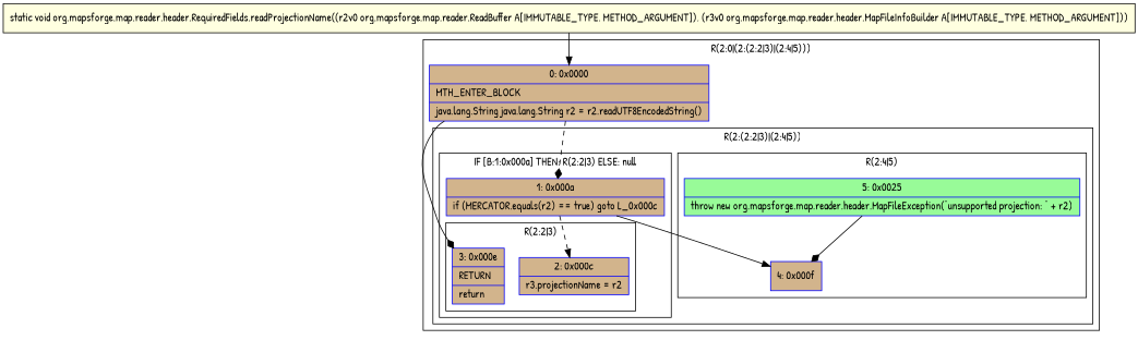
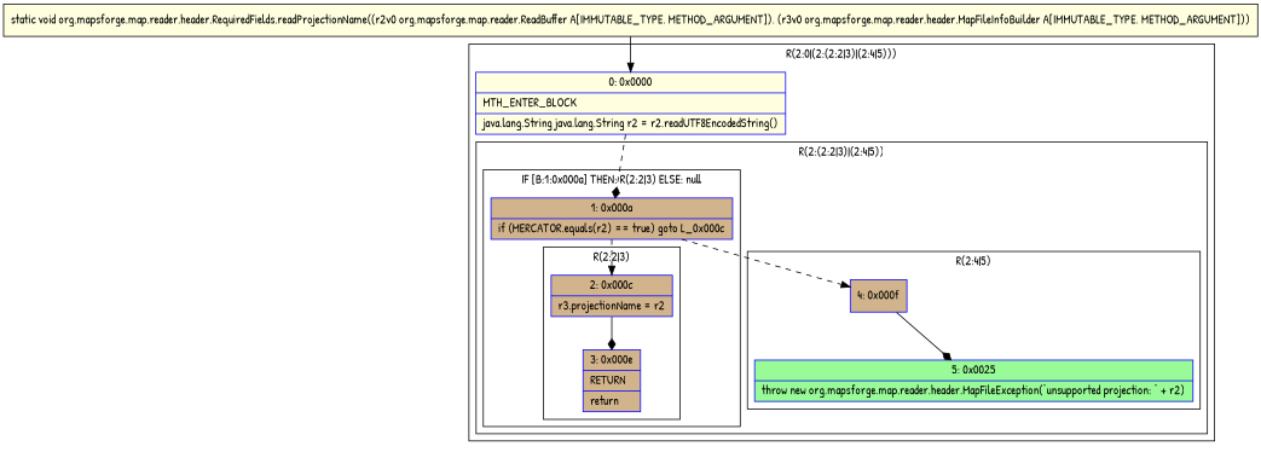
  digraph {
    fontname="Patrick Hand"
    node [color=blue fillcolor=tan fontname="Patrick Hand" shape=record style=filled]
    edge [arrowhead=diamond fontname="Patrick Hand" style=solid]
    n1 [label="{2\:\ 0x000c|r3.projectionName = r2\l}"]
    n2 [label="{3\:\ 0x000e|RETURN\l|return\l}"]
    n3 [label="{1\:\ 0x000a|if (MERCATOR.equals(r2) == true) goto L_0x000c\l}"]
    n4 [label="{4\:\ 0x000f}"]
    n5 [fillcolor=palegreen label="{5\:\ 0x0025|throw new org.mapsforge.map.reader.header.MapFileException(\"unsupported projection: \" + r2)\l}"]
-   n6 [label="{0\:\ 0x0000|MTH_ENTER_BLOCK\l|java.lang.String java.lang.String r2 = r2.readUTF8EncodedString()\l}"]
+   n6 [fillcolor=lightyellow label="{0\:\ 0x0000|MTH_ENTER_BLOCK\l|java.lang.String java.lang.String r2 = r2.readUTF8EncodedString()\l}"]
    n7 [fillcolor=lightyellow label="{static void org.mapsforge.map.reader.header.RequiredFields.readProjectionName((r2v0 org.mapsforge.map.reader.ReadBuffer A[IMMUTABLE_TYPE, METHOD_ARGUMENT]), (r3v0 org.mapsforge.map.reader.header.MapFileInfoBuilder A[IMMUTABLE_TYPE, METHOD_ARGUMENT])) }" color=""]
    subgraph cluster_1 {
      label="R(2:0|(2:(2:2|3)|(2:4|5)))"
      n6
      subgraph cluster_2 {
        label="R(2:(2:2|3)|(2:4|5))"
        subgraph cluster_3 {
          label="IF [B:1:0x000a] THEN: R(2:2|3) ELSE: null"
          n3
          subgraph cluster_4 {
            label="R(2:2|3)"
            n1
            n2
          }
        }
        subgraph cluster_5 {
          label="R(2:4|5)"
          n4
          n5
        }
      }
    }
-   n6 -> n2
+   n1 -> n2
    n3 -> n1 [arrowhead=normal style=dashed]
-   n3 -> n4 [arrowhead=normal]
-   n5 -> n4
+   n3 -> n4 [arrowhead=normal style=dashed]
+   n4 -> n5
    n6 -> n3 [style=dashed]
    n7 -> n6 [arrowhead=normal]
  }
